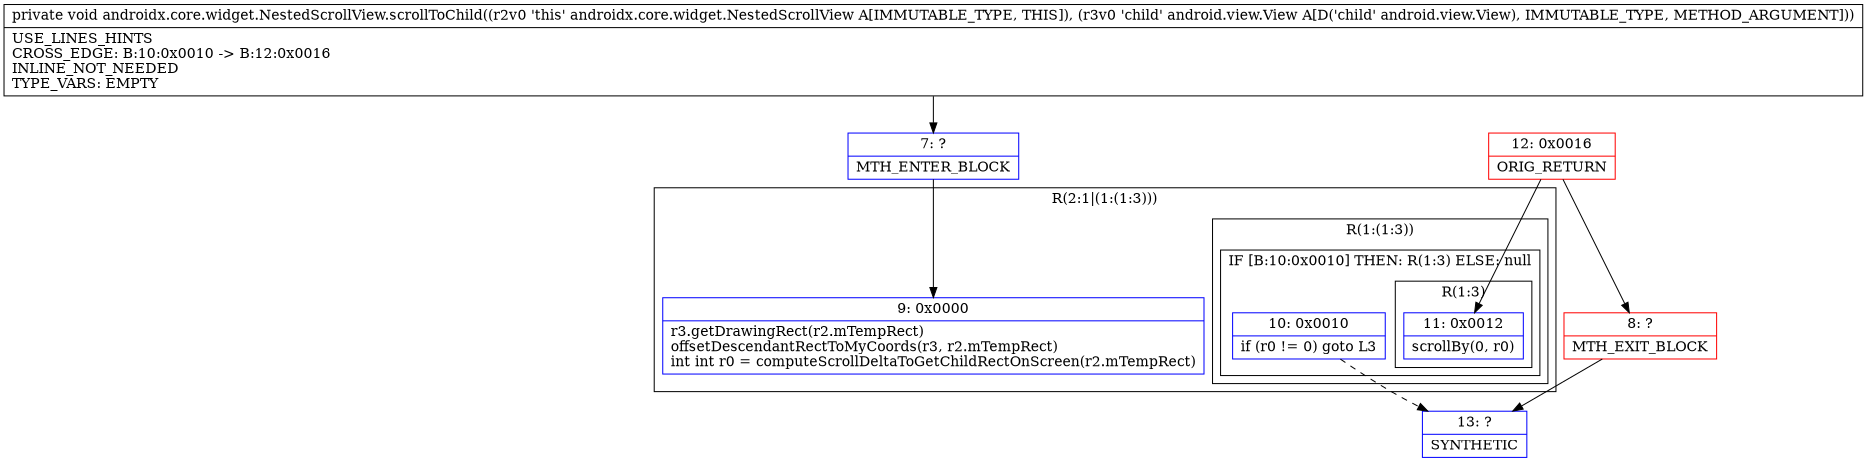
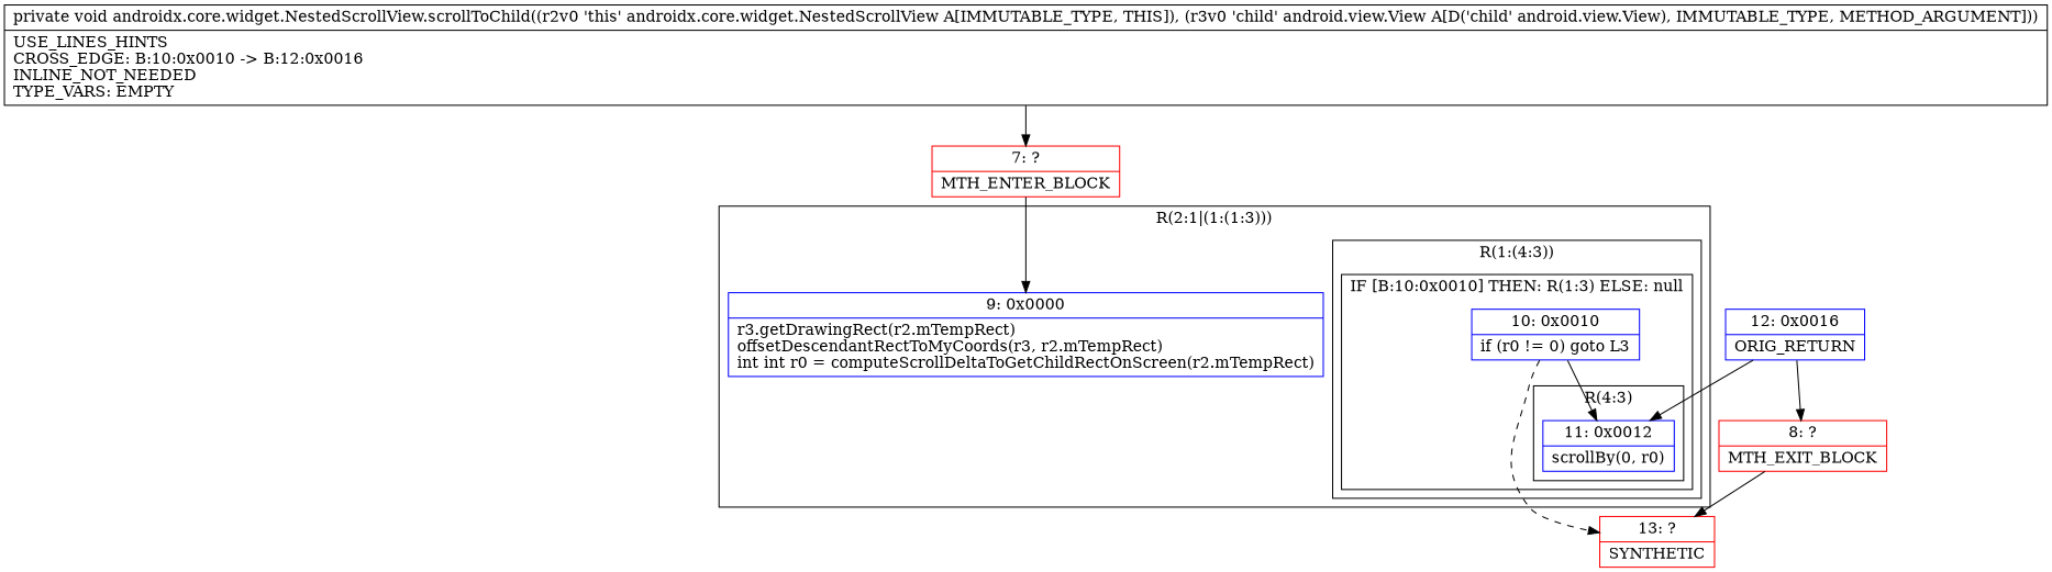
  digraph {
    node [color=red shape=record]
    n1 [color=blue label="{11\:\ 0x0012|scrollBy(0, r0)\l}"]
    n2 [color=blue label="{10\:\ 0x0010|if (r0 != 0) goto L3\l}"]
    n3 [color=blue label="{9\:\ 0x0000|r3.getDrawingRect(r2.mTempRect)\loffsetDescendantRectToMyCoords(r3, r2.mTempRect)\lint int r0 = computeScrollDeltaToGetChildRectOnScreen(r2.mTempRect)\l}"]
-   n4 [color=blue label="{13\:\ ?|SYNTHETIC\l}"]
-   n5 [label="{12\:\ 0x0016|ORIG_RETURN\l}"]
+   n4 [label="{13\:\ ?|SYNTHETIC\l}"]
+   n5 [color=blue label="{12\:\ 0x0016|ORIG_RETURN\l}"]
    n6 [label="{8\:\ ?|MTH_EXIT_BLOCK\l}"]
-   n7 [color=blue label="{7\:\ ?|MTH_ENTER_BLOCK\l}"]
+   n7 [label="{7\:\ ?|MTH_ENTER_BLOCK\l}"]
    n8 [label="{private void androidx.core.widget.NestedScrollView.scrollToChild((r2v0 'this' androidx.core.widget.NestedScrollView A[IMMUTABLE_TYPE, THIS]), (r3v0 'child' android.view.View A[D('child' android.view.View), IMMUTABLE_TYPE, METHOD_ARGUMENT]))  | USE_LINES_HINTS\lCROSS_EDGE: B:10:0x0010 \-\> B:12:0x0016\lINLINE_NOT_NEEDED\lTYPE_VARS: EMPTY\l}" color=""]
    subgraph cluster_1 {
      label="R(2:1|(1:(1:3)))"
      n3
      subgraph cluster_2 {
-       label="R(1:(1:3))"
+       label="R(1:(4:3))"
        subgraph cluster_3 {
          label="IF [B:10:0x0010] THEN: R(1:3) ELSE: null"
          n2
          subgraph cluster_4 {
-           label="R(1:3)"
+           label="R(4:3)"
            n1
          }
        }
      }
    }
+   n2 -> n1
    n2 -> n4 [style=dashed]
    n5 -> n1
    n5 -> n6
    n6 -> n4
    n7 -> n3
    n8 -> n7
  }
